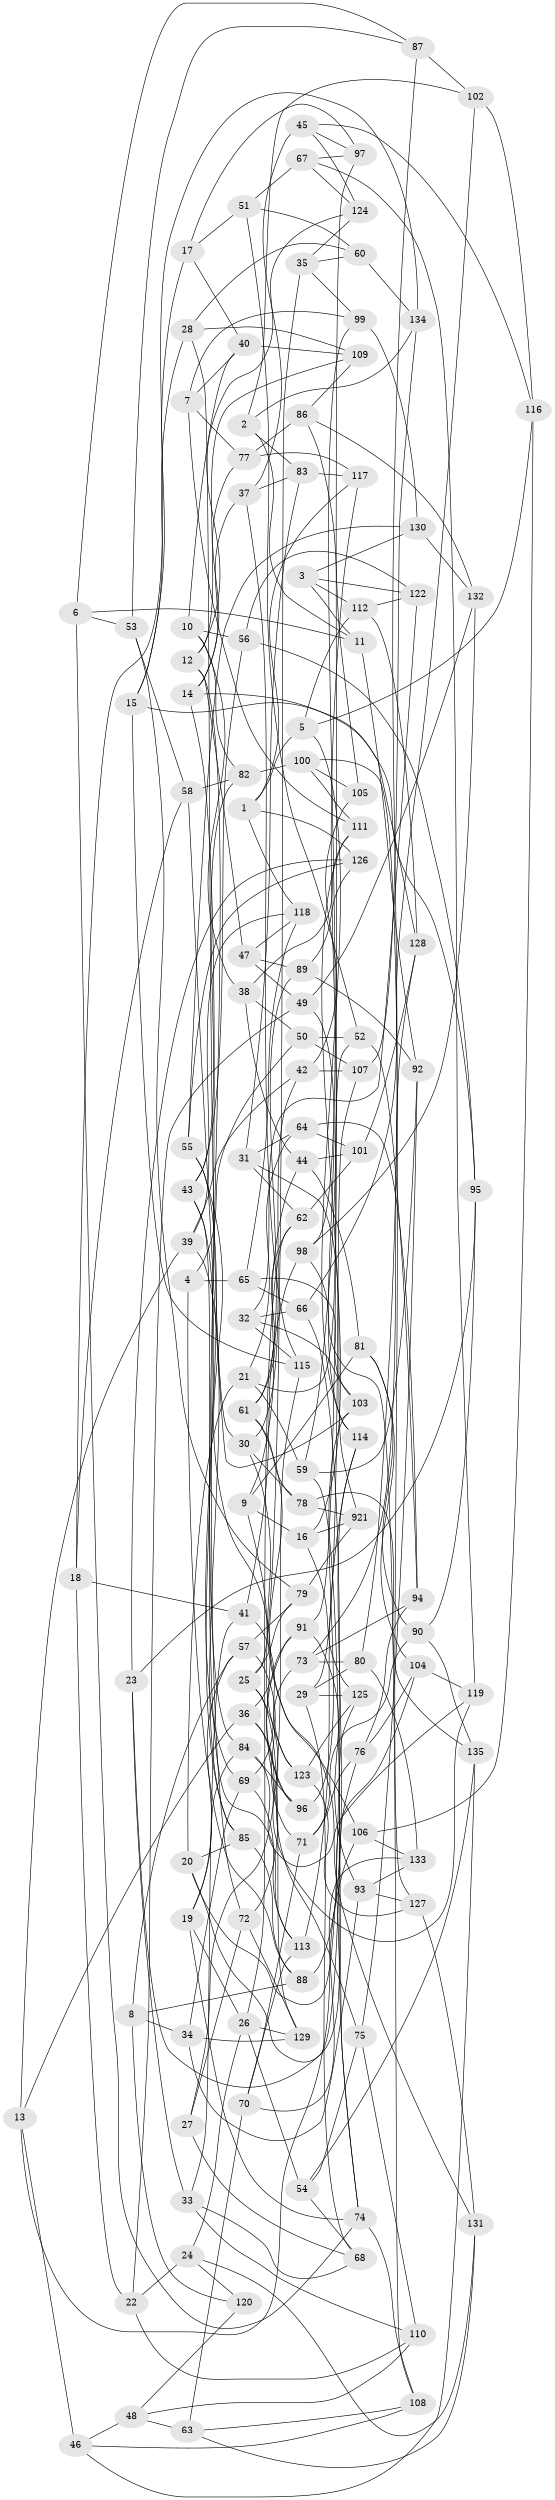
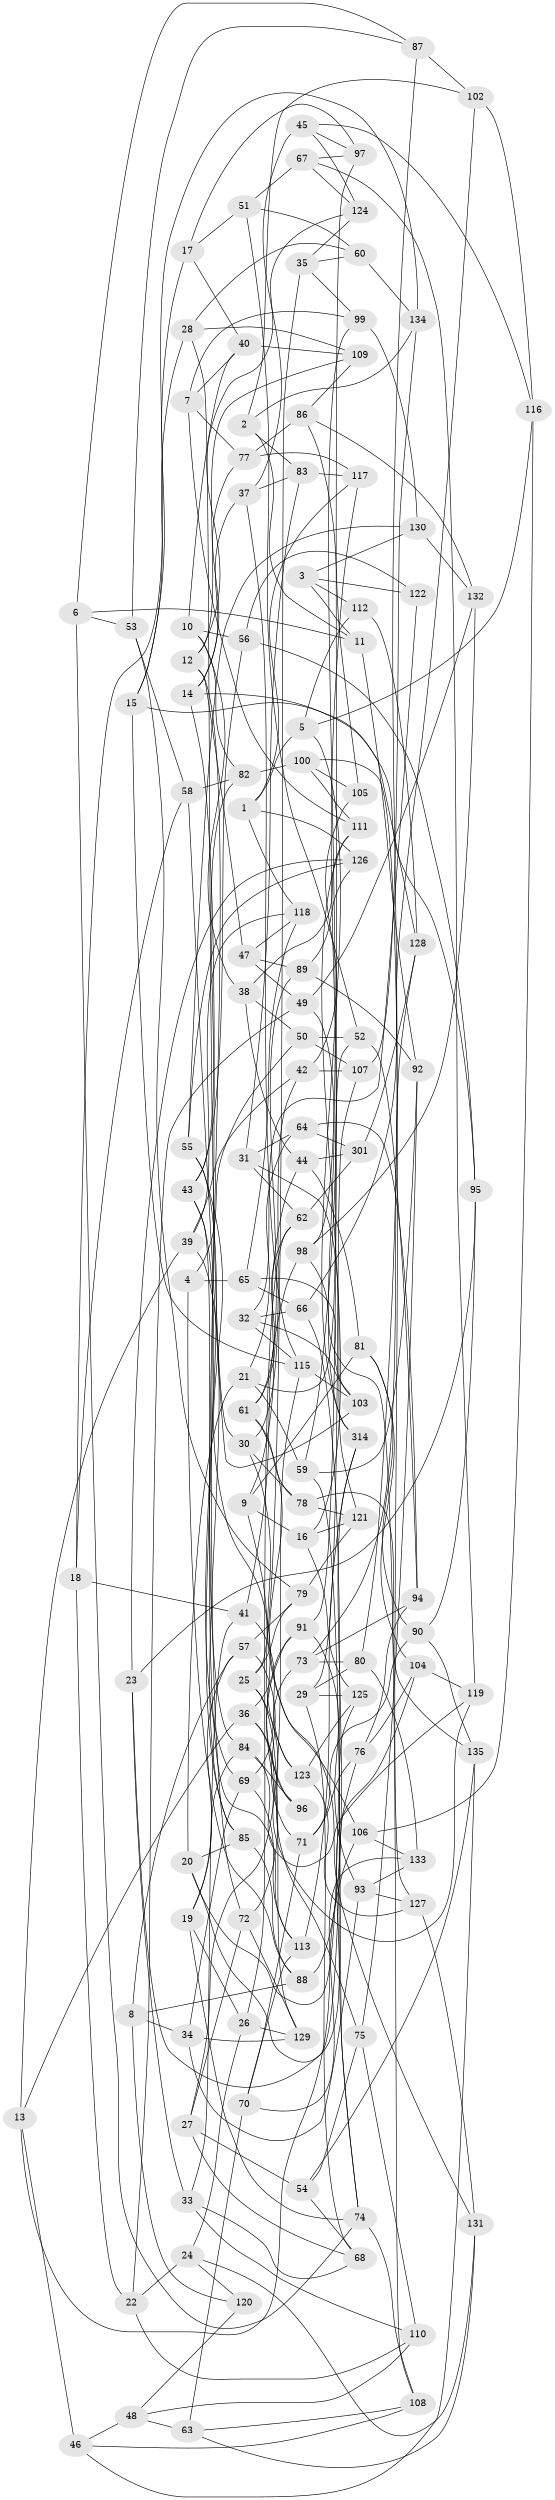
  graph {
    rankdir=LR
    node [color=gray90 style=filled]
    1
    5
    117
    118
    126
    112
-   114
+   114 [label=314]
    116
    2
    11
    83
    102
    134
    92
    3
    122
    130
    128
    132
    4
    50
    65
    88
    52
    107
    66
    103
    6
    53
    74
    87
    58
    79
    108
    7
    40
    77
    99
    111
    109
    86
    8
    34
    57
    120
    129
    69
    93
    71
    9
    16
    44
    81
    123
-   121 [label=921]
+   121
    125
-   101
+   101 [label=301]
    104
    90
    127
    10
    38
    56
    82
    95
    100
    12
    47
    84
    124
    49
    89
    96
    119
    13
    36
    39
    46
    106
    91
    85
    42
    48
    135
    133
    14
    37
    72
    115
    45
    15
    17
    28
    51
    97
    30
    60
    67
    18
    22
    41
    24
    110
    98
    19
    26
    62
    20
    21
    59
    64
    94
    131
    23
    33
    76
    68
    25
    35
    75
    27
    54
    78
    29
    80
    105
    31
    32
    113
    73
    43
    63
    70
    55
    61
    1 -- 5
    1 -- 117
    1 -- 118
    1 -- 126
    5 -- 112
    5 -- 114
    5 -- 116
-   112 -- 122
    112 -- 128
    2 -- 11
    2 -- 83
    2 -- 102
    2 -- 134
    11 -- 92
    83 -- 117
    102 -- 116
    3 -- 112
    3 -- 11
    3 -- 122
    3 -- 130
    130 -- 132
    4 -- 50
    4 -- 65
    4 -- 88
    50 -- 52
    50 -- 107
    65 -- 118
    65 -- 66
    65 -- 103
    88 -- 114
    52 -- 94
    107 -- 134
    66 -- 102
    66 -- 74
    6 -- 11
    6 -- 53
    6 -- 74
    6 -- 87
    53 -- 87
    53 -- 58
    53 -- 79
    74 -- 108
    87 -- 102
    58 -- 103
    58 -- 82
    79 -- 121
    7 -- 40
    7 -- 77
    7 -- 99
    7 -- 111
    40 -- 109
    77 -- 117
    77 -- 86
    99 -- 130
    86 -- 132
    86 -- 109
    86 -- 105
    8 -- 88
    8 -- 34
    8 -- 57
    8 -- 120
    34 -- 129
    34 -- 69
    34 -- 93
    57 -- 79
    57 -- 71
    69 -- 113
    69 -- 73
    93 -- 127
    93 -- 133
    71 -- 90
    71 -- 76
    9 -- 16
    9 -- 44
    9 -- 81
    9 -- 123
    16 -- 111
    16 -- 121
    16 -- 125
    44 -- 81
    44 -- 101
    81 -- 104
    81 -- 90
    123 -- 125
    123 -- 127
    101 -- 128
    104 -- 119
    90 -- 95
    90 -- 135
    127 -- 131
    10 -- 40
    10 -- 38
    10 -- 56
    10 -- 82
    38 -- 50
    38 -- 111
    38 -- 44
    56 -- 122
    56 -- 95
    82 -- 100
    100 -- 111
    100 -- 127
    100 -- 105
    12 -- 109
    12 -- 47
    12 -- 84
    12 -- 124
    47 -- 118
    47 -- 49
    47 -- 89
    84 -- 96
    84 -- 119
    49 -- 114
    49 -- 132
    89 -- 126
    89 -- 92
-   96 -- 103
+   115 -- 103
    13 -- 36
    13 -- 39
    13 -- 46
    13 -- 106
    36 -- 96
    36 -- 119
    36 -- 91
    39 -- 118
    39 -- 85
    39 -- 42
    46 -- 108
    46 -- 48
    46 -- 135
    106 -- 116
    106 -- 133
    91 -- 93
    91 -- 97
    85 -- 88
    42 -- 107
    42 -- 105
    48 -- 120
    48 -- 110
    48 -- 63
    14 -- 77
    14 -- 95
    14 -- 37
    14 -- 72
    37 -- 83
    37 -- 115
    37 -- 45
    72 -- 129
    72 -- 91
    45 -- 116
    45 -- 124
    45 -- 97
    15 -- 128
    15 -- 115
    15 -- 17
    15 -- 28
    17 -- 40
    17 -- 51
    17 -- 97
    28 -- 109
    28 -- 30
    28 -- 60
    51 -- 52
    51 -- 60
    51 -- 67
    30 -- 106
    30 -- 42
    30 -- 78
    60 -- 134
    67 -- 124
    67 -- 119
    67 -- 97
    18 -- 134
    18 -- 58
    18 -- 22
    18 -- 41
    22 -- 49
    22 -- 24
    22 -- 110
    41 -- 123
    41 -- 98
    24 -- 120
    24 -- 26
    24 -- 131
    98 -- 132
    98 -- 108
    98 -- 99
    19 -- 74
    19 -- 57
    19 -- 84
    19 -- 26
    26 -- 129
    26 -- 62
    62 -- 101
    20 -- 125
    20 -- 104
    20 -- 85
    20 -- 21
    21 -- 52
    21 -- 59
    21 -- 64
    59 -- 117
    59 -- 92
    59 -- 74
    64 -- 101
    64 -- 94
    23 -- 126
    23 -- 95
    23 -- 33
    23 -- 76
    33 -- 41
    33 -- 110
    33 -- 68
    76 -- 104
    76 -- 94
    25 -- 79
    25 -- 129
    25 -- 35
    25 -- 75
    35 -- 99
    35 -- 124
    35 -- 60
    75 -- 92
    75 -- 110
    27 -- 72
    27 -- 115
    27 -- 68
-   26 -- 54
+   27 -- 54
    54 -- 135
    54 -- 68
    54 -- 75
    78 -- 121
    78 -- 135
    29 -- 107
    29 -- 125
    29 -- 68
    29 -- 80
    80 -- 87
    80 -- 133
    31 -- 83
    31 -- 121
    31 -- 62
    31 -- 64
    32 -- 122
    32 -- 66
    32 -- 103
    32 -- 115
    113 -- 114
    73 -- 128
    73 -- 94
    73 -- 80
    43 -- 56
    43 -- 82
    43 -- 85
    43 -- 113
    63 -- 108
    63 -- 131
    63 -- 70
    70 -- 71
    70 -- 133
    70 -- 113
    55 -- 126
    55 -- 130
    55 -- 69
    55 -- 96
    61 -- 89
    61 -- 62
    61 -- 131
    61 -- 78
  }
